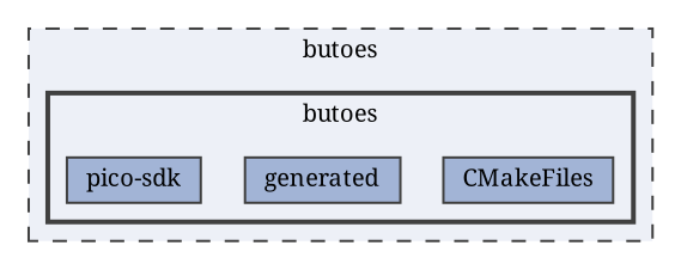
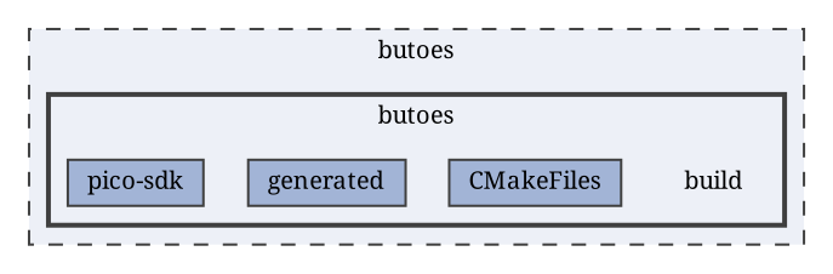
  digraph {
    compound=true
    fontname="Noto Serif"
    node [fontname="Noto Serif" fontsize=10 shape=box color=grey25 fillcolor="#a2b4d6" style=filled]
+   n1 [height=0.2 label=build shape=plaintext width=0.4 color="" fillcolor="" style=""]
    n2 [height=0.2 label=CMakeFiles width=0.4]
    n3 [height=0.2 label=generated width=0.4]
    n4 [height=0.2 label="pico-sdk" width=0.4]
    subgraph cluster_1 {
      bgcolor="#edf0f7"
      fontsize=10
      label=butoes
      pencolor=grey25
      style="filled,dashed"
      subgraph cluster_2 {
        bgcolor="#edf0f7"
        fontsize=10
        pencolor=grey25
        style="filled,bold"
+       n1
        n2
        n3
        n4
      }
    }
  }
